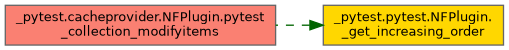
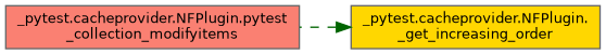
  digraph {
    rankdir=RL
    node [fontname=Helvetica fontsize=10 shape=box style=filled]
-   n1 [color=gray40 fillcolor=gold fontcolor=black height=0.2 label="_pytest.pytest.NFPlugin.\l_get_increasing_order" width=0.4]
+   n1 [color=gray40 fillcolor=gold fontcolor=black height=0.2 label="_pytest.cacheprovider.NFPlugin.\l_get_increasing_order" width=0.4]
    n2 [color=grey40 fillcolor=salmon height=0.2 label="_pytest.cacheprovider.NFPlugin.pytest\l_collection_modifyitems" width=0.4]
    n1 -> n2 [color=darkgreen dir=back fontname=Helvetica fontsize=10 labelfontname=Helvetica labelfontsize=10 style=dashed]
  }
